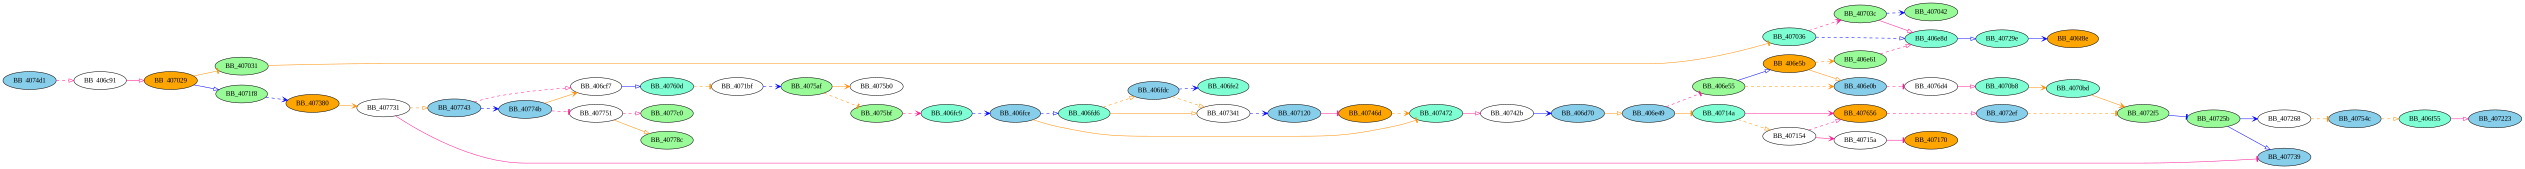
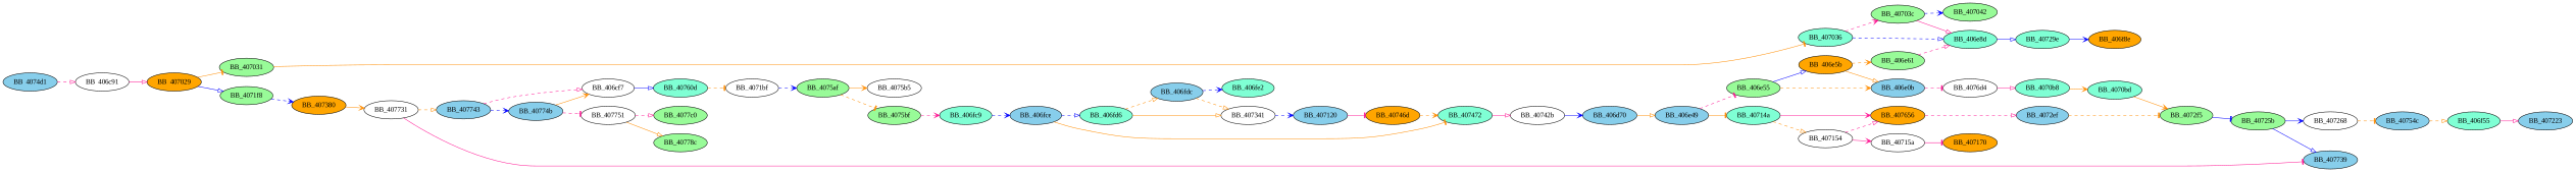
  digraph {
    fontname="Liberation Serif"
    rankdir=LR
    node [fillcolor=skyblue fontname="Liberation Serif" style=filled]
    edge [arrowhead=onormal color=darkorange fontname="Liberation Serif" style=solid]
    BB_407029 [fillcolor=orange]
    BB_406c91 [fillcolor=white]
    BB_407031 [fillcolor=palegreen]
    BB_4071f8 [fillcolor=palegreen]
    BB_407036 [fillcolor=aquamarine]
    BB_407380 [fillcolor=orange]
    BB_40760d [fillcolor=aquamarine]
    BB_406cf7 [fillcolor=white]
    BB_4071bf [fillcolor=white]
    BB_4075af [fillcolor=palegreen]
    BB_406d70
    BB_406e49
    BB_406e55 [fillcolor=palegreen]
    BB_40714a [fillcolor=aquamarine]
    BB_406e0b
    BB_406e5b [fillcolor=orange]
    BB_407154 [fillcolor=white]
    BB_407656 [fillcolor=orange]
    BB_4076d4 [fillcolor=white]
    BB_4070b8 [fillcolor=aquamarine]
    BB_4070bd [fillcolor=aquamarine]
    BB_406e61 [fillcolor=palegreen]
    BB_40715a [fillcolor=white]
    BB_4072ef
    BB_406e8d [fillcolor=aquamarine]
    BB_40729e [fillcolor=aquamarine]
    BB_406f8e [fillcolor=orange]
    BB_406f55 [fillcolor=aquamarine]
    BB_407223
    BB_406fc9 [fillcolor=aquamarine]
    BB_406fce
    BB_406fd6 [fillcolor=aquamarine]
    BB_407472 [fillcolor=aquamarine]
    BB_406fdc
    BB_407341 [fillcolor=white]
    BB_40742b [fillcolor=white]
    BB_406fe2 [fillcolor=aquamarine]
    BB_407120
    BB_40746d [fillcolor=orange]
    BB_40703c [fillcolor=palegreen]
    BB_407731 [fillcolor=white]
    BB_407042 [fillcolor=palegreen]
    BB_4072f5 [fillcolor=palegreen]
    BB_40725b [fillcolor=palegreen]
    BB_407268 [fillcolor=white]
    BB_407739
    BB_407170 [fillcolor=orange]
-   BB_4075b5 [fillcolor=white label=BB_4075b0]
+   BB_4075b5 [fillcolor=white]
    BB_4075bf [fillcolor=palegreen]
    BB_407743
    BB_40754c
    BB_40774b
    BB_4074d1
    BB_407751 [fillcolor=white]
    BB_40778c [fillcolor=palegreen]
    BB_4077c0 [fillcolor=palegreen]
    BB_407029 -> BB_407031 [arrowhead=tee]
    BB_407029 -> BB_4071f8 [color=blue]
    BB_406c91 -> BB_407029 [color=deeppink]
    BB_407031 -> BB_407036 [arrowhead=tee]
    BB_4071f8 -> BB_407380 [arrowhead=vee color=blue style=dashed]
    BB_407036 -> BB_406e8d [color=blue style=dashed]
    BB_407036 -> BB_40703c [arrowhead=vee color=deeppink style=dashed]
    BB_407380 -> BB_407731 [arrowhead=vee]
    BB_40760d -> BB_4071bf [arrowhead=tee style=dashed]
    BB_406cf7 -> BB_40760d [color=blue]
    BB_4071bf -> BB_4075af [arrowhead=vee color=blue style=dashed]
    BB_4075af -> BB_4075b5 [arrowhead=vee]
    BB_4075af -> BB_4075bf [arrowhead=tee style=dashed]
    BB_406d70 -> BB_406e49
    BB_406e49 -> BB_406e55 [arrowhead=tee color=deeppink style=dashed]
    BB_406e49 -> BB_40714a [arrowhead=tee]
    BB_406e55 -> BB_406e0b [arrowhead=vee style=dashed]
    BB_406e55 -> BB_406e5b [color=blue]
    BB_40714a -> BB_407154 [style=dashed]
    BB_40714a -> BB_407656 [arrowhead=vee color=deeppink]
    BB_406e0b -> BB_4076d4 [arrowhead=tee color=deeppink style=dashed]
    BB_406e5b -> BB_406e0b
    BB_406e5b -> BB_406e61 [arrowhead=vee style=dashed]
    BB_407154 -> BB_407656 [color=deeppink style=dashed]
    BB_407154 -> BB_40715a [arrowhead=vee color=deeppink]
    BB_407656 -> BB_4072ef [color=deeppink style=dashed]
    BB_4076d4 -> BB_4070b8 [color=deeppink]
    BB_4070b8 -> BB_4070bd [arrowhead=vee]
    BB_4070bd -> BB_4072f5 [arrowhead=vee]
    BB_406e61 -> BB_406e8d [color=deeppink style=dashed]
    BB_40715a -> BB_407170 [arrowhead=tee color=deeppink]
    BB_4072ef -> BB_4072f5 [arrowhead=tee style=dashed]
    BB_406e8d -> BB_40729e [color=blue]
    BB_40729e -> BB_406f8e [arrowhead=vee color=blue]
    BB_406f55 -> BB_407223 [color=deeppink]
    BB_406fc9 -> BB_406fce [arrowhead=vee color=blue style=dashed]
    BB_406fce -> BB_406fd6 [color=blue style=dashed]
    BB_406fce -> BB_407472 [arrowhead=tee]
    BB_406fd6 -> BB_406fdc [style=dashed]
    BB_406fd6 -> BB_407341
    BB_407472 -> BB_40742b [color=deeppink]
    BB_406fdc -> BB_407341 [style=dashed]
    BB_406fdc -> BB_406fe2 [arrowhead=vee color=blue style=dashed]
    BB_407341 -> BB_407120 [arrowhead=vee color=blue style=dashed]
    BB_40742b -> BB_406d70 [arrowhead=vee color=blue]
    BB_407120 -> BB_40746d [arrowhead=tee color=deeppink]
    BB_40746d -> BB_407472 [arrowhead=vee style=dashed]
    BB_40703c -> BB_406e8d [color=deeppink]
    BB_40703c -> BB_407042 [arrowhead=vee color=blue style=dashed]
    BB_407731 -> BB_407739 [arrowhead=tee color=deeppink]
    BB_407731 -> BB_407743 [style=dashed]
    BB_4072f5 -> BB_40725b [arrowhead=tee color=blue]
    BB_40725b -> BB_407268 [arrowhead=vee color=blue]
    BB_40725b -> BB_407739 [color=blue]
    BB_407268 -> BB_40754c [arrowhead=tee style=dashed]
    BB_4075bf -> BB_406fc9 [arrowhead=vee color=deeppink style=dashed]
    BB_407743 -> BB_406cf7 [color=deeppink style=dashed]
    BB_407743 -> BB_40774b [arrowhead=vee color=blue style=dashed]
    BB_40754c -> BB_406f55 [style=dashed]
    BB_40774b -> BB_406cf7 [arrowhead=vee]
    BB_40774b -> BB_407751 [arrowhead=tee color=deeppink style=dashed]
    BB_4074d1 -> BB_406c91 [color=deeppink style=dashed]
    BB_407751 -> BB_40778c
    BB_407751 -> BB_4077c0 [color=deeppink style=dashed]
  }
